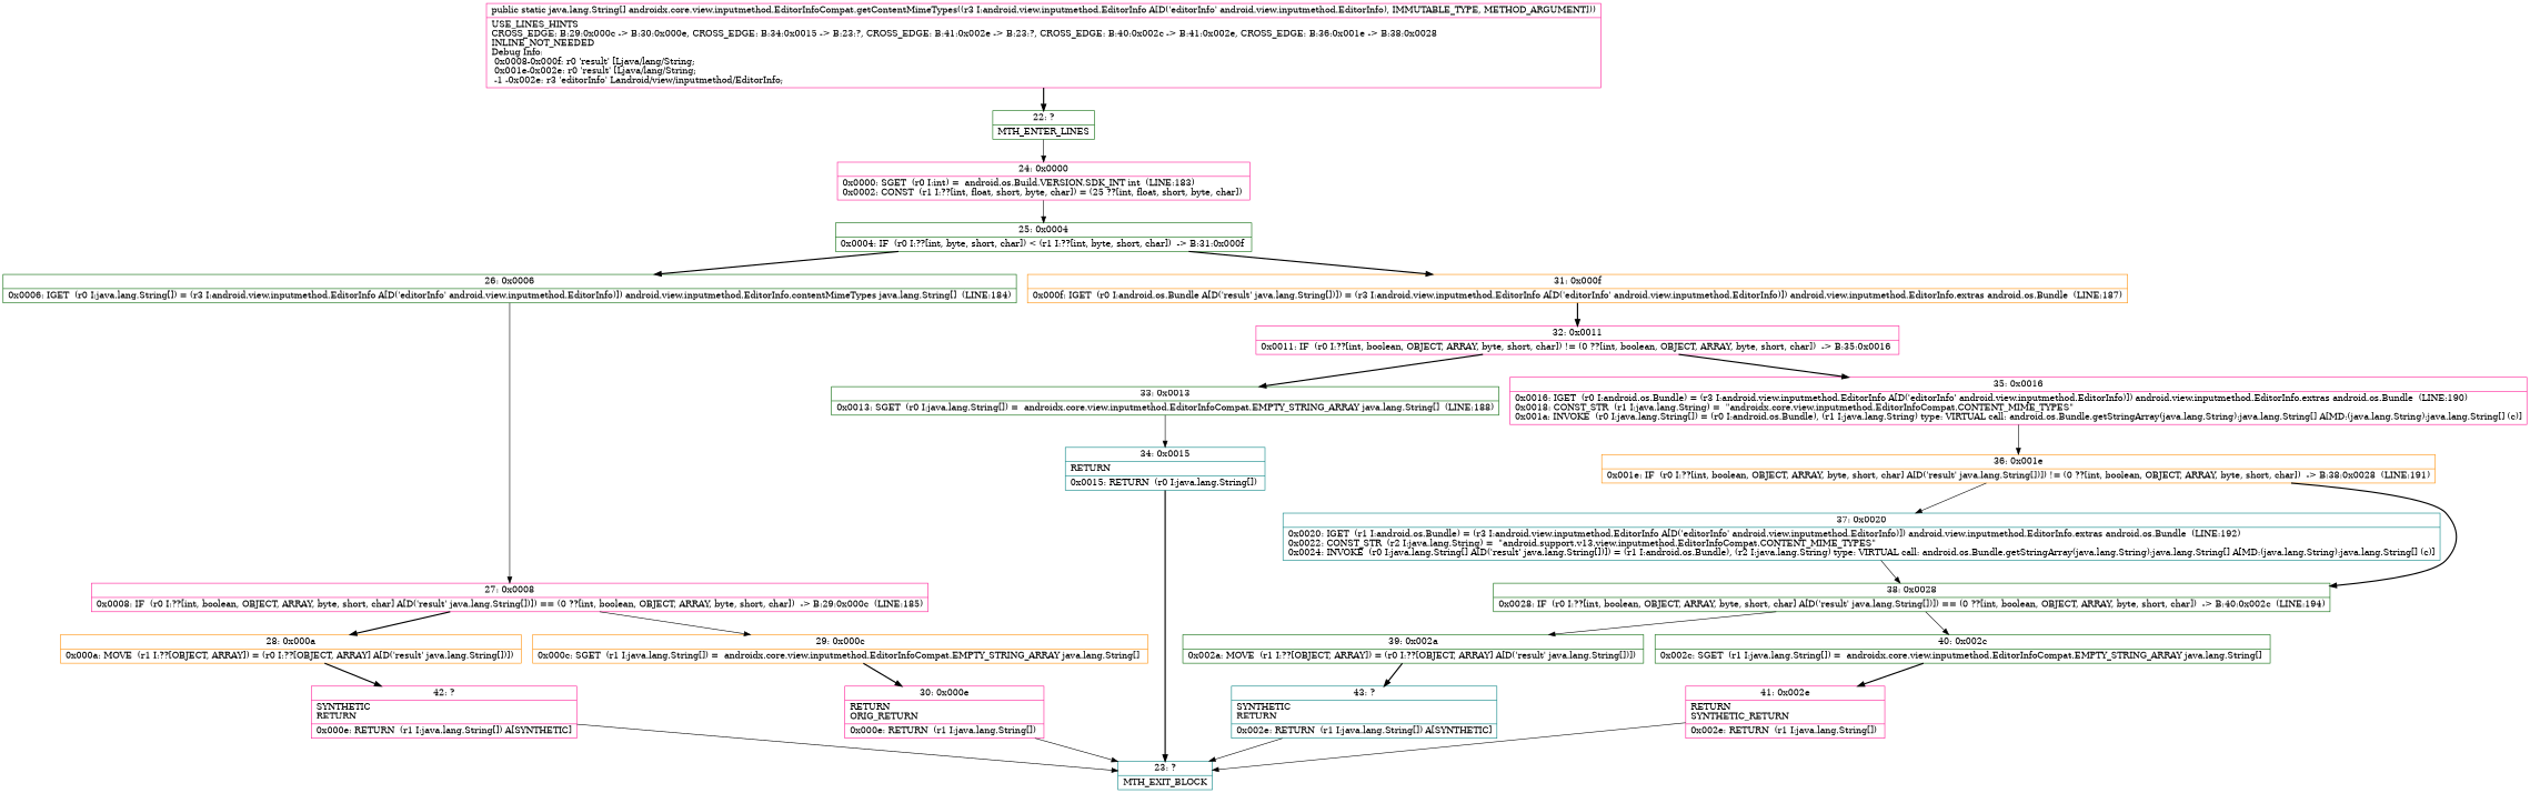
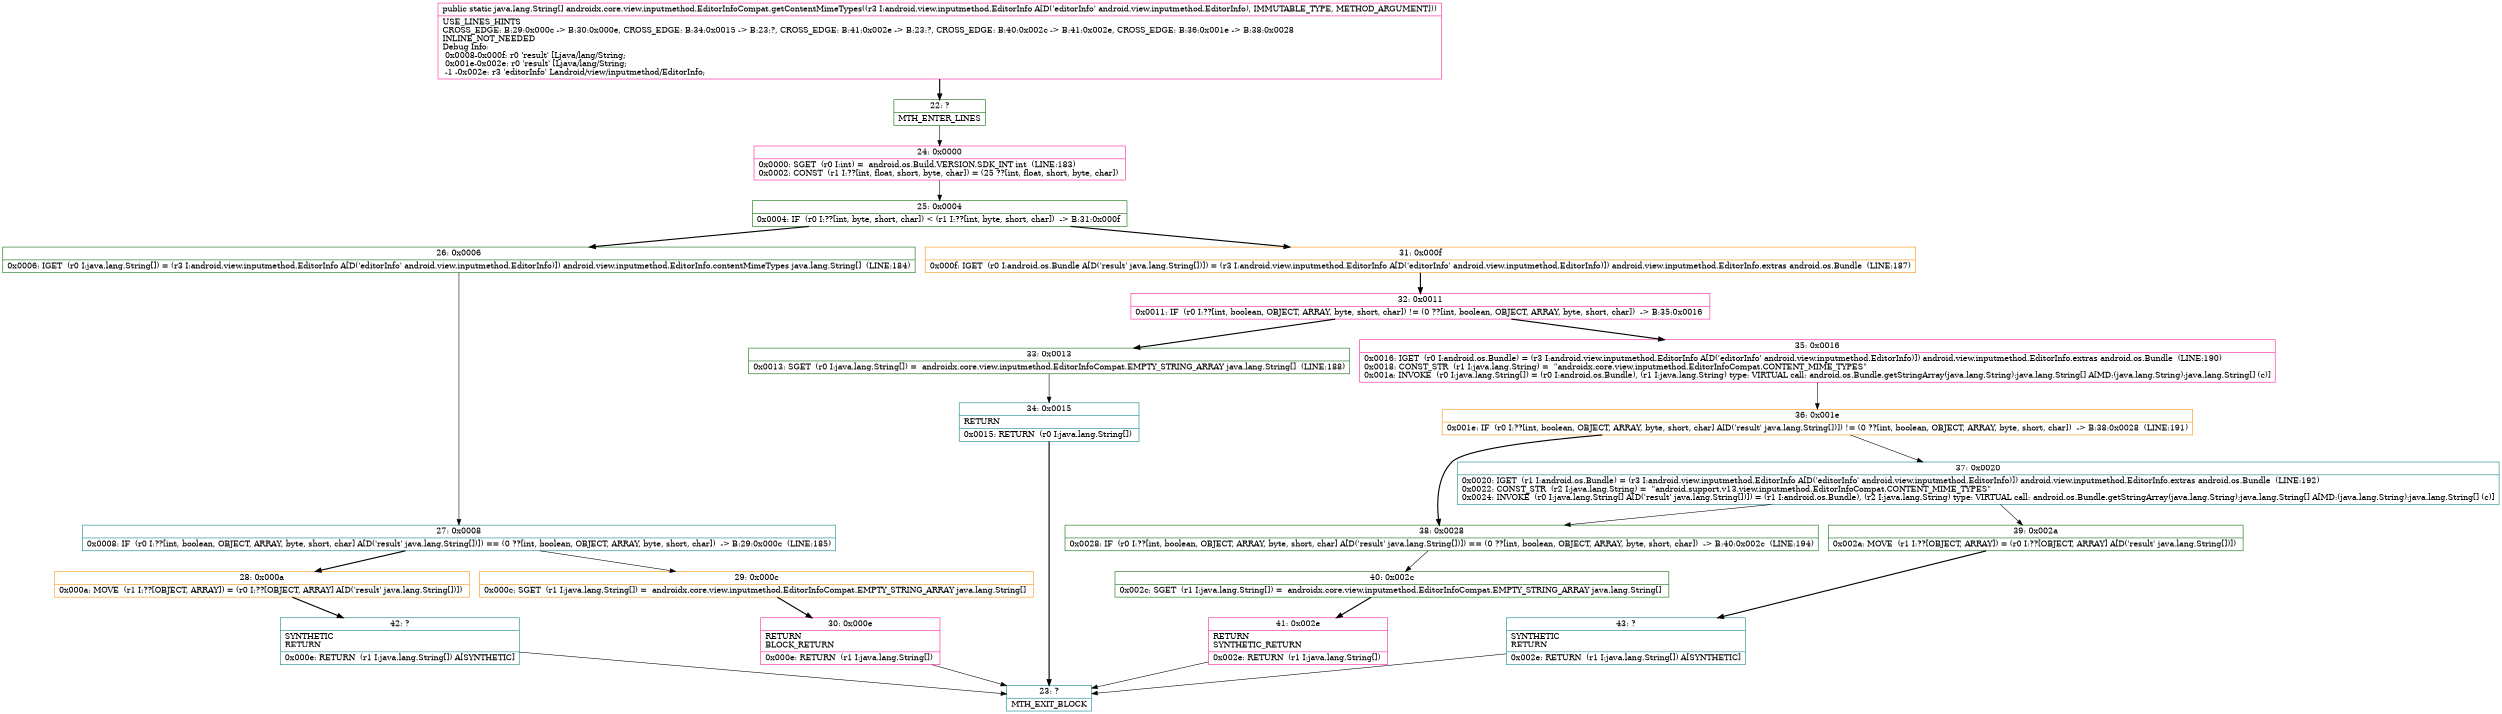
  digraph {
    node [color=darkgreen shape=record]
    edge [style=solid]
    n1 [label="{22\:\ ?|MTH_ENTER_LINES\l}"]
    n2 [color=deeppink label="{24\:\ 0x0000|0x0000: SGET  (r0 I:int) =  android.os.Build.VERSION.SDK_INT int  (LINE:183)\l0x0002: CONST  (r1 I:??[int, float, short, byte, char]) = (25 ??[int, float, short, byte, char]) \l}"]
    n3 [label="{25\:\ 0x0004|0x0004: IF  (r0 I:??[int, byte, short, char]) \< (r1 I:??[int, byte, short, char])  \-\> B:31:0x000f \l}"]
    n4 [label="{26\:\ 0x0006|0x0006: IGET  (r0 I:java.lang.String[]) = (r3 I:android.view.inputmethod.EditorInfo A[D('editorInfo' android.view.inputmethod.EditorInfo)]) android.view.inputmethod.EditorInfo.contentMimeTypes java.lang.String[]  (LINE:184)\l}"]
    n5 [color=darkorange label="{31\:\ 0x000f|0x000f: IGET  (r0 I:android.os.Bundle A[D('result' java.lang.String[])]) = (r3 I:android.view.inputmethod.EditorInfo A[D('editorInfo' android.view.inputmethod.EditorInfo)]) android.view.inputmethod.EditorInfo.extras android.os.Bundle  (LINE:187)\l}"]
-   n6 [color=deeppink label="{27\:\ 0x0008|0x0008: IF  (r0 I:??[int, boolean, OBJECT, ARRAY, byte, short, char] A[D('result' java.lang.String[])]) == (0 ??[int, boolean, OBJECT, ARRAY, byte, short, char])  \-\> B:29:0x000c  (LINE:185)\l}"]
+   n6 [color=teal label="{27\:\ 0x0008|0x0008: IF  (r0 I:??[int, boolean, OBJECT, ARRAY, byte, short, char] A[D('result' java.lang.String[])]) == (0 ??[int, boolean, OBJECT, ARRAY, byte, short, char])  \-\> B:29:0x000c  (LINE:185)\l}"]
    n7 [color=deeppink label="{32\:\ 0x0011|0x0011: IF  (r0 I:??[int, boolean, OBJECT, ARRAY, byte, short, char]) != (0 ??[int, boolean, OBJECT, ARRAY, byte, short, char])  \-\> B:35:0x0016 \l}"]
    n8 [color=darkorange label="{28\:\ 0x000a|0x000a: MOVE  (r1 I:??[OBJECT, ARRAY]) = (r0 I:??[OBJECT, ARRAY] A[D('result' java.lang.String[])]) \l}"]
    n9 [color=darkorange label="{29\:\ 0x000c|0x000c: SGET  (r1 I:java.lang.String[]) =  androidx.core.view.inputmethod.EditorInfoCompat.EMPTY_STRING_ARRAY java.lang.String[] \l}"]
-   n10 [color=deeppink label="{42\:\ ?|SYNTHETIC\lRETURN\l|0x000e: RETURN  (r1 I:java.lang.String[]) A[SYNTHETIC]\l}"]
-   n11 [color=deeppink label="{30\:\ 0x000e|RETURN\lORIG_RETURN\l|0x000e: RETURN  (r1 I:java.lang.String[]) \l}"]
+   n10 [color=teal label="{42\:\ ?|SYNTHETIC\lRETURN\l|0x000e: RETURN  (r1 I:java.lang.String[]) A[SYNTHETIC]\l}"]
+   n11 [color=deeppink label="{30\:\ 0x000e|RETURN\lBLOCK_RETURN\l|0x000e: RETURN  (r1 I:java.lang.String[]) \l}"]
    n12 [color=teal label="{23\:\ ?|MTH_EXIT_BLOCK\l}"]
    n13 [label="{33\:\ 0x0013|0x0013: SGET  (r0 I:java.lang.String[]) =  androidx.core.view.inputmethod.EditorInfoCompat.EMPTY_STRING_ARRAY java.lang.String[]  (LINE:188)\l}"]
    n14 [color=deeppink label="{35\:\ 0x0016|0x0016: IGET  (r0 I:android.os.Bundle) = (r3 I:android.view.inputmethod.EditorInfo A[D('editorInfo' android.view.inputmethod.EditorInfo)]) android.view.inputmethod.EditorInfo.extras android.os.Bundle  (LINE:190)\l0x0018: CONST_STR  (r1 I:java.lang.String) =  \"androidx.core.view.inputmethod.EditorInfoCompat.CONTENT_MIME_TYPES\" \l0x001a: INVOKE  (r0 I:java.lang.String[]) = (r0 I:android.os.Bundle), (r1 I:java.lang.String) type: VIRTUAL call: android.os.Bundle.getStringArray(java.lang.String):java.lang.String[] A[MD:(java.lang.String):java.lang.String[] (c)]\l}"]
    n15 [color=teal label="{34\:\ 0x0015|RETURN\l|0x0015: RETURN  (r0 I:java.lang.String[]) \l}"]
    n16 [color=darkorange label="{36\:\ 0x001e|0x001e: IF  (r0 I:??[int, boolean, OBJECT, ARRAY, byte, short, char] A[D('result' java.lang.String[])]) != (0 ??[int, boolean, OBJECT, ARRAY, byte, short, char])  \-\> B:38:0x0028  (LINE:191)\l}"]
    n17 [color=teal label="{37\:\ 0x0020|0x0020: IGET  (r1 I:android.os.Bundle) = (r3 I:android.view.inputmethod.EditorInfo A[D('editorInfo' android.view.inputmethod.EditorInfo)]) android.view.inputmethod.EditorInfo.extras android.os.Bundle  (LINE:192)\l0x0022: CONST_STR  (r2 I:java.lang.String) =  \"android.support.v13.view.inputmethod.EditorInfoCompat.CONTENT_MIME_TYPES\" \l0x0024: INVOKE  (r0 I:java.lang.String[] A[D('result' java.lang.String[])]) = (r1 I:android.os.Bundle), (r2 I:java.lang.String) type: VIRTUAL call: android.os.Bundle.getStringArray(java.lang.String):java.lang.String[] A[MD:(java.lang.String):java.lang.String[] (c)]\l}"]
    n18 [label="{38\:\ 0x0028|0x0028: IF  (r0 I:??[int, boolean, OBJECT, ARRAY, byte, short, char] A[D('result' java.lang.String[])]) == (0 ??[int, boolean, OBJECT, ARRAY, byte, short, char])  \-\> B:40:0x002c  (LINE:194)\l}"]
    n19 [label="{39\:\ 0x002a|0x002a: MOVE  (r1 I:??[OBJECT, ARRAY]) = (r0 I:??[OBJECT, ARRAY] A[D('result' java.lang.String[])]) \l}"]
    n20 [label="{40\:\ 0x002c|0x002c: SGET  (r1 I:java.lang.String[]) =  androidx.core.view.inputmethod.EditorInfoCompat.EMPTY_STRING_ARRAY java.lang.String[] \l}"]
    n21 [color=teal label="{43\:\ ?|SYNTHETIC\lRETURN\l|0x002e: RETURN  (r1 I:java.lang.String[]) A[SYNTHETIC]\l}"]
    n22 [color=deeppink label="{41\:\ 0x002e|RETURN\lSYNTHETIC_RETURN\l|0x002e: RETURN  (r1 I:java.lang.String[]) \l}"]
    n23 [color=deeppink label="{public static java.lang.String[] androidx.core.view.inputmethod.EditorInfoCompat.getContentMimeTypes((r3 I:android.view.inputmethod.EditorInfo A[D('editorInfo' android.view.inputmethod.EditorInfo), IMMUTABLE_TYPE, METHOD_ARGUMENT]))  | USE_LINES_HINTS\lCROSS_EDGE: B:29:0x000c \-\> B:30:0x000e, CROSS_EDGE: B:34:0x0015 \-\> B:23:?, CROSS_EDGE: B:41:0x002e \-\> B:23:?, CROSS_EDGE: B:40:0x002c \-\> B:41:0x002e, CROSS_EDGE: B:36:0x001e \-\> B:38:0x0028\lINLINE_NOT_NEEDED\lDebug Info:\l  0x0008\-0x000f: r0 'result' [Ljava\/lang\/String;\l  0x001e\-0x002e: r0 'result' [Ljava\/lang\/String;\l  \-1 \-0x002e: r3 'editorInfo' Landroid\/view\/inputmethod\/EditorInfo;\l}"]
    n1 -> n2
    n2 -> n3
    n3 -> n4 [style=bold]
    n3 -> n5 [style=bold]
    n4 -> n6
    n5 -> n7 [style=bold]
    n6 -> n8 [style=bold]
    n6 -> n9
    n7 -> n13 [style=bold]
    n7 -> n14 [style=bold]
    n8 -> n10 [style=bold]
    n9 -> n11 [style=bold]
    n10 -> n12
    n11 -> n12
    n13 -> n15
    n14 -> n16
    n15 -> n12 [style=bold]
    n16 -> n17
    n16 -> n18 [style=bold]
    n17 -> n18
-   n18 -> n19
+   n17 -> n19
    n18 -> n20
    n19 -> n21 [style=bold]
    n20 -> n22 [style=bold]
    n21 -> n12
    n22 -> n12
    n23 -> n1 [style=bold]
  }
